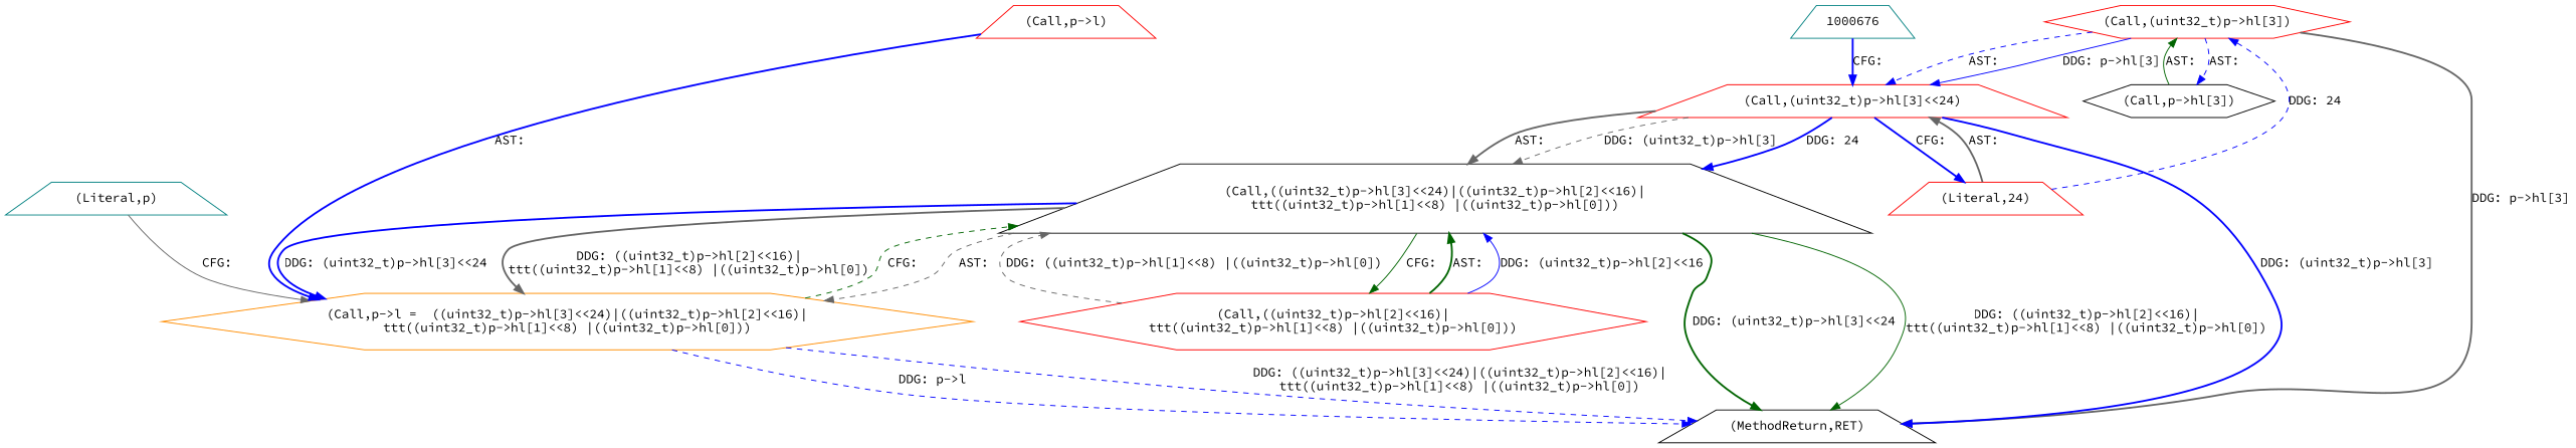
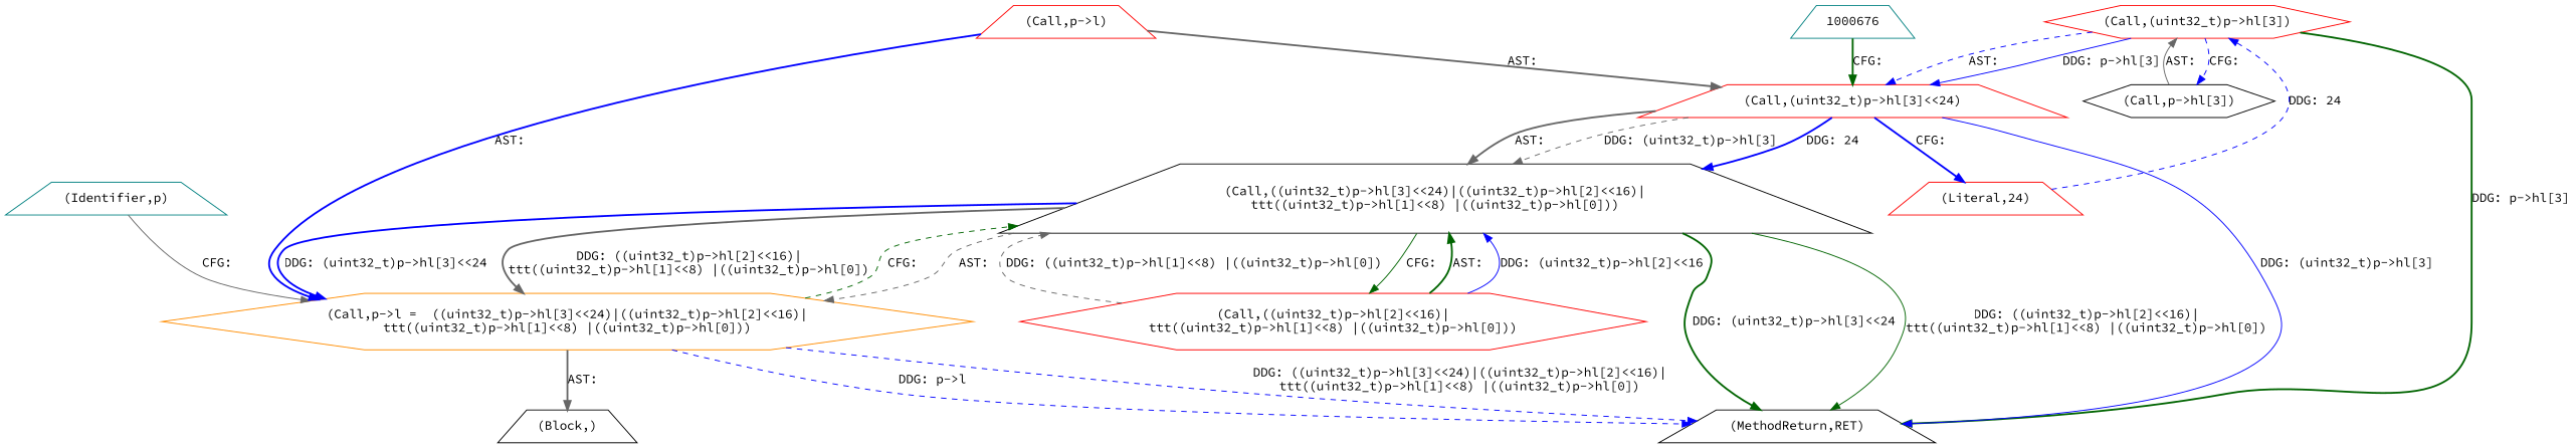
  digraph {
    fontname="Source Code Pro"
    node [color=red fontname="Source Code Pro" shape=trapezium]
    edge [color=blue fontname="Source Code Pro" style=bold]
    n1 [label="(Call,(uint32_t)p->hl[3])" shape=hexagon]
    n2 [label="(Call,(uint32_t)p->hl[3]<<24)"]
    n3 [color=black label="(Call,p->hl[3])" shape=hexagon]
    n4 [color=black label="(MethodReturn,RET)"]
    n5 [color=black label="(Call,((uint32_t)p->hl[3]<<24)|((uint32_t)p->hl[2]<<16)|\n\t\t\t((uint32_t)p->hl[1]<<8) |((uint32_t)p->hl[0]))"]
    n6 [label="(Literal,24)"]
    n7 [color=darkorange label="(Call,p->l =  ((uint32_t)p->hl[3]<<24)|((uint32_t)p->hl[2]<<16)|\n\t\t\t((uint32_t)p->hl[1]<<8) |((uint32_t)p->hl[0]))" shape=hexagon]
    n8 [label="(Call,((uint32_t)p->hl[2]<<16)|\n\t\t\t((uint32_t)p->hl[1]<<8) |((uint32_t)p->hl[0]))" shape=hexagon]
-   n10 [color=teal label="(Literal,p)"]
+   n9 [color=black label="(Block,)"]
+   n10 [color=teal label="(Identifier,p)"]
    n11 [label="(Call,p->l)"]
    1000676 [color=teal]
    n1 -> n2 [label="AST: " style=dashed]
    n1 -> n2 [label="DDG: p->hl[3]" style=solid]
-   n1 -> n3 [label="AST: " style=dashed]
-   n1 -> n4 [color=gray40 label="DDG: p->hl[3]"]
-   n2 -> n4 [label="DDG: (uint32_t)p->hl[3]"]
+   n1 -> n3 [label="CFG: " style=dashed]
+   n1 -> n4 [color=darkgreen label="DDG: p->hl[3]"]
+   n2 -> n4 [label="DDG: (uint32_t)p->hl[3]" style=solid]
    n2 -> n5 [color=gray40 label="AST: "]
    n2 -> n5 [color=gray40 label="DDG: (uint32_t)p->hl[3]" style=dashed]
    n2 -> n5 [label="DDG: 24"]
    n2 -> n6 [label="CFG: "]
-   n3 -> n1 [color=darkgreen label="AST: " style=solid]
+   n3 -> n1 [color=gray40 label="AST: " style=solid]
    n5 -> n4 [color=darkgreen label="DDG: (uint32_t)p->hl[3]<<24"]
    n5 -> n4 [color=darkgreen label="DDG: ((uint32_t)p->hl[2]<<16)|\n\t\t\t((uint32_t)p->hl[1]<<8) |((uint32_t)p->hl[0])" style=solid]
    n5 -> n7 [color=gray40 label="AST: " style=dashed]
    n5 -> n7 [label="DDG: (uint32_t)p->hl[3]<<24"]
    n5 -> n7 [color=gray40 label="DDG: ((uint32_t)p->hl[2]<<16)|\n\t\t\t((uint32_t)p->hl[1]<<8) |((uint32_t)p->hl[0])"]
    n5 -> n8 [color=darkgreen label="CFG: " style=solid]
    n6 -> n1 [label="DDG: 24" style=dashed]
-   n6 -> n2 [color=gray40 label="AST: "]
+   n11 -> n2 [color=gray40 label="AST: "]
    n7 -> n4 [label="DDG: ((uint32_t)p->hl[3]<<24)|((uint32_t)p->hl[2]<<16)|\n\t\t\t((uint32_t)p->hl[1]<<8) |((uint32_t)p->hl[0])" style=dashed]
    n7 -> n4 [label="DDG: p->l" style=dashed]
    n7 -> n5 [color=darkgreen label="CFG: " style=dashed]
+   n7 -> n9 [color=gray40 label="AST: "]
    n8 -> n5 [color=darkgreen label="AST: "]
    n8 -> n5 [label="DDG: (uint32_t)p->hl[2]<<16" style=solid]
    n8 -> n5 [color=gray40 label="DDG: ((uint32_t)p->hl[1]<<8) |((uint32_t)p->hl[0])" style=dashed]
    n10 -> n7 [color=gray40 label="CFG: " style=solid]
    n11 -> n7 [label="AST: "]
-   1000676 -> n2 [label="CFG: "]
+   1000676 -> n2 [color=darkgreen label="CFG: "]
  }
